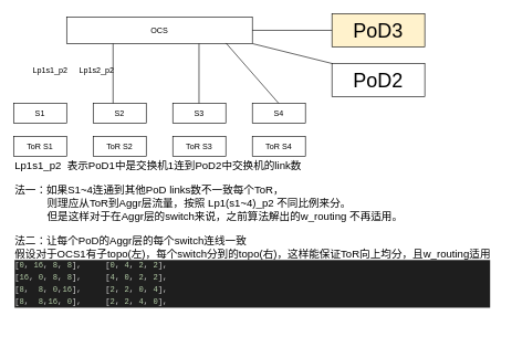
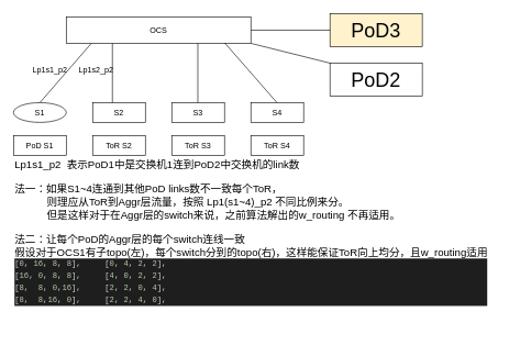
  <mxCell id="0" />
  <mxCell id="1" parent="0" />
- <mxCell id="2" value="S1" style="rounded=0;whiteSpace=wrap;html=1;" vertex="1" parent="1"><mxGeometry x="20" y="155" width="80" height="30" as="geometry" /></mxCell>
+ <mxCell id="2" value="S1" style="ellipse;whiteSpace=wrap;html=1;" vertex="1" parent="1"><mxGeometry x="20" y="155" width="80" height="30" as="geometry" /></mxCell>
  <mxCell id="3" value="S2" style="rounded=0;whiteSpace=wrap;html=1;" vertex="1" parent="1"><mxGeometry x="140" y="155" width="80" height="30" as="geometry" /></mxCell>
  <mxCell id="4" value="S3" style="rounded=0;whiteSpace=wrap;html=1;" vertex="1" parent="1"><mxGeometry x="260" y="155" width="80" height="30" as="geometry" /></mxCell>
  <mxCell id="5" value="S4" style="rounded=0;whiteSpace=wrap;html=1;" vertex="1" parent="1"><mxGeometry x="380" y="155" width="80" height="30" as="geometry" /></mxCell>
  <mxCell id="6" value="OCS" style="rounded=0;whiteSpace=wrap;html=1;" vertex="1" parent="1"><mxGeometry x="100" y="25" width="280" height="40" as="geometry" /></mxCell>
+ <mxCell id="7" value="" style="endArrow=none;html=1;entryX=0.136;entryY=1;entryDx=0;entryDy=0;entryPerimeter=0;exitX=0.5;exitY=0;exitDx=0;exitDy=0;" edge="1" parent="1" source="2" target="6"><mxGeometry width="50" height="50" relative="1" as="geometry"><mxPoint x="340" y="185" as="sourcePoint" /><mxPoint x="390" y="135" as="targetPoint" /></mxGeometry></mxCell>
  <mxCell id="8" value="&lt;font style=&quot;font-size: 30px&quot;&gt;PoD2&lt;/font&gt;" style="rounded=0;whiteSpace=wrap;html=1;" vertex="1" parent="1"><mxGeometry x="500" y="95" width="140" height="50" as="geometry" /></mxCell>
  <mxCell id="9" value="" style="endArrow=none;html=1;entryX=0;entryY=0;entryDx=0;entryDy=0;exitX=1;exitY=1;exitDx=0;exitDy=0;" edge="1" parent="1" source="6" target="8"><mxGeometry width="50" height="50" relative="1" as="geometry"><mxPoint x="340" y="185" as="sourcePoint" /><mxPoint x="390" y="135" as="targetPoint" /></mxGeometry></mxCell>
  <mxCell id="10" value="Lp1s1_p2" style="text;html=1;align=center;verticalAlign=middle;resizable=0;points=[];autosize=1;" vertex="1" parent="1"><mxGeometry x="40" y="95" width="70" height="20" as="geometry" /></mxCell>
  <mxCell id="11" value="" style="endArrow=none;html=1;entryX=0.25;entryY=1;entryDx=0;entryDy=0;exitX=0.5;exitY=0;exitDx=0;exitDy=0;" edge="1" parent="1" target="6"><mxGeometry width="50" height="50" relative="1" as="geometry"><mxPoint x="170" y="155" as="sourcePoint" /><mxPoint x="248.08" y="65" as="targetPoint" /></mxGeometry></mxCell>
  <mxCell id="12" value="Lp1s2_p2" style="text;html=1;align=center;verticalAlign=middle;resizable=0;points=[];autosize=1;" vertex="1" parent="1"><mxGeometry x="110" y="95" width="70" height="20" as="geometry" /></mxCell>
  <mxCell id="13" value="&lt;span style=&quot;color: rgba(0 , 0 , 0 , 0) ; font-family: monospace ; font-size: 0px&quot;&gt;%3CmxGraphModel%3E%3Croot%3E%3CmxCell%20id%3D%220%22%2F%3E%3CmxCell%20id%3D%221%22%20parent%3D%220%22%2F%3E%3CmxCell%20id%3D%222%22%20value%3D%22Ls1_p2%22%20style%3D%22text%3Bhtml%3D1%3Balign%3Dcenter%3BverticalAlign%3Dmiddle%3Bresizable%3D0%3Bpoints%3D%5B%5D%3Bautosize%3D1%3B%22%20vertex%3D%221%22%20parent%3D%221%22%3E%3CmxGeometry%20x%3D%2270%22%20y%3D%22110%22%20width%3D%2250%22%20height%3D%2220%22%20as%3D%22geometry%22%2F%3E%3C%2FmxCell%3E%3C%2Froot%3E%3C%2FmxGraphModel%3E&lt;/span&gt;" style="text;html=1;align=center;verticalAlign=middle;resizable=0;points=[];autosize=1;" vertex="1" parent="1"><mxGeometry x="59" y="210" width="20" height="20" as="geometry" /></mxCell>
  <mxCell id="14" value="&lt;font style=&quot;font-size: 16px&quot;&gt;Lp1s1_p2&amp;nbsp; 表示PoD1中是交换机1连到PoD2中交换机的link数&lt;br&gt;&lt;br&gt;法一：如果S1~4连通到其他PoD links数不一致每个ToR，&lt;br&gt;&amp;nbsp; &amp;nbsp; &amp;nbsp; &amp;nbsp; &amp;nbsp; &amp;nbsp;则理应从ToR到Aggr层流量，按照&amp;nbsp;&lt;span style=&quot;text-align: center&quot;&gt;Lp1(s1~4)_p2 不同比例来分。 &lt;br&gt;&amp;nbsp; &amp;nbsp; &amp;nbsp; &amp;nbsp; &amp;nbsp; &amp;nbsp;但是这样对于在Aggr层的switch来说，之前算法解出的w_routing 不再适用。&lt;br&gt;&lt;/span&gt;&lt;br&gt;法二：让每个PoD的Aggr层的每个switch连线一致&lt;br&gt;假设对于OCS1有子topo(左)，每个switch分到的topo(右)，这样能保证ToR向上均分，且w_routing适用&lt;br&gt;&lt;div style=&quot;background-color: rgb(30 , 30 , 30) ; font-family: &amp;#34;menlo&amp;#34; , &amp;#34;monaco&amp;#34; , &amp;#34;courier new&amp;#34; , monospace ; font-size: 12px ; line-height: 18px&quot;&gt;&lt;div&gt;&lt;font color=&quot;#d4d4d4&quot;&gt;        [&lt;/font&gt;&lt;span style=&quot;color: rgb(181 , 206 , 168)&quot;&gt;0&lt;/span&gt;&lt;font color=&quot;#d4d4d4&quot;&gt;,&amp;nbsp;&lt;/font&gt;&lt;font color=&quot;#b5cea8&quot;&gt;16&lt;/font&gt;&lt;font color=&quot;#d4d4d4&quot;&gt;, &lt;/font&gt;&lt;font color=&quot;#b5cea8&quot;&gt;8&lt;/font&gt;&lt;font color=&quot;#d4d4d4&quot;&gt;, &lt;/font&gt;&lt;font color=&quot;#b5cea8&quot;&gt;8&lt;/font&gt;&lt;font color=&quot;#d4d4d4&quot;&gt;],&amp;nbsp; &amp;nbsp; &amp;nbsp;[&lt;/font&gt;&lt;span style=&quot;color: rgb(181 , 206 , 168)&quot;&gt;0&lt;/span&gt;&lt;font color=&quot;#d4d4d4&quot;&gt;,&amp;nbsp;&lt;/font&gt;&lt;span style=&quot;color: rgb(181 , 206 , 168)&quot;&gt;4&lt;/span&gt;&lt;font color=&quot;#d4d4d4&quot;&gt;,&amp;nbsp;&lt;/font&gt;&lt;span style=&quot;color: rgb(181 , 206 , 168)&quot;&gt;2&lt;/span&gt;&lt;font color=&quot;#d4d4d4&quot;&gt;,&amp;nbsp;&lt;/font&gt;&lt;span style=&quot;color: rgb(181 , 206 , 168)&quot;&gt;2&lt;/span&gt;&lt;font color=&quot;#d4d4d4&quot;&gt;],&lt;/font&gt;&lt;/div&gt;&lt;div&gt;&lt;span style=&quot;color: rgb(212 , 212 , 212)&quot;&gt;        [&lt;/span&gt;&lt;font color=&quot;#b5cea8&quot;&gt;16&lt;/font&gt;&lt;font color=&quot;#d4d4d4&quot;&gt;, &lt;/font&gt;&lt;span style=&quot;color: rgb(181 , 206 , 168)&quot;&gt;0&lt;/span&gt;&lt;font color=&quot;#d4d4d4&quot;&gt;, &lt;/font&gt;&lt;font color=&quot;#b5cea8&quot;&gt;8&lt;/font&gt;&lt;font color=&quot;#d4d4d4&quot;&gt;, &lt;/font&gt;&lt;font color=&quot;#b5cea8&quot;&gt;8&lt;/font&gt;&lt;font color=&quot;#d4d4d4&quot;&gt;],&amp;nbsp; &amp;nbsp; &amp;nbsp;[&lt;/font&gt;&lt;font color=&quot;#b5cea8&quot;&gt;4&lt;/font&gt;&lt;font color=&quot;#d4d4d4&quot;&gt;, &lt;/font&gt;&lt;font color=&quot;#b5cea8&quot;&gt;0&lt;/font&gt;&lt;font color=&quot;#d4d4d4&quot;&gt;,&amp;nbsp;&lt;/font&gt;&lt;span style=&quot;color: rgb(181 , 206 , 168)&quot;&gt;2&lt;/span&gt;&lt;font color=&quot;#d4d4d4&quot;&gt;,&amp;nbsp;&lt;/font&gt;&lt;span style=&quot;color: rgb(181 , 206 , 168)&quot;&gt;2&lt;/span&gt;&lt;font color=&quot;#d4d4d4&quot;&gt;],&lt;/font&gt;&lt;/div&gt;&lt;div&gt;&lt;span style=&quot;color: rgb(212 , 212 , 212)&quot;&gt;        [&lt;/span&gt;&lt;font color=&quot;#b5cea8&quot;&gt;8&lt;/font&gt;&lt;font color=&quot;#d4d4d4&quot;&gt;,&amp;nbsp;&amp;nbsp;&lt;/font&gt;&lt;font color=&quot;#b5cea8&quot;&gt;8&lt;/font&gt;&lt;font color=&quot;#d4d4d4&quot;&gt;, &lt;/font&gt;&lt;span style=&quot;color: rgb(181 , 206 , 168)&quot;&gt;0&lt;/span&gt;&lt;font color=&quot;#d4d4d4&quot;&gt;,&lt;/font&gt;&lt;font color=&quot;#b5cea8&quot;&gt;16&lt;/font&gt;&lt;font color=&quot;#d4d4d4&quot;&gt;],&amp;nbsp; &amp;nbsp; &amp;nbsp;[&lt;/font&gt;&lt;font color=&quot;#b5cea8&quot;&gt;2&lt;/font&gt;&lt;font color=&quot;#d4d4d4&quot;&gt;, &lt;/font&gt;&lt;font color=&quot;#b5cea8&quot;&gt;2&lt;/font&gt;&lt;font color=&quot;#d4d4d4&quot;&gt;, &lt;/font&gt;&lt;font color=&quot;#b5cea8&quot;&gt;0&lt;/font&gt;&lt;font color=&quot;#d4d4d4&quot;&gt;, &lt;/font&gt;&lt;font color=&quot;#b5cea8&quot;&gt;4&lt;/font&gt;&lt;font color=&quot;#d4d4d4&quot;&gt;],&lt;/font&gt;&lt;/div&gt;&lt;div&gt;&lt;span style=&quot;color: rgb(212 , 212 , 212)&quot;&gt;        [&lt;/span&gt;&lt;font color=&quot;#b5cea8&quot;&gt;8&lt;/font&gt;&lt;font color=&quot;#d4d4d4&quot;&gt;,&amp;nbsp;&amp;nbsp;&lt;/font&gt;&lt;font color=&quot;#b5cea8&quot;&gt;8&lt;/font&gt;&lt;font color=&quot;#d4d4d4&quot;&gt;,&lt;/font&gt;&lt;font color=&quot;#b5cea8&quot;&gt;16&lt;/font&gt;&lt;font color=&quot;#d4d4d4&quot;&gt;, &lt;/font&gt;&lt;span style=&quot;color: rgb(181 , 206 , 168)&quot;&gt;0&lt;/span&gt;&lt;font color=&quot;#d4d4d4&quot;&gt;],&amp;nbsp; &amp;nbsp; &amp;nbsp;[&lt;/font&gt;&lt;font color=&quot;#b5cea8&quot;&gt;2&lt;/font&gt;&lt;font color=&quot;#d4d4d4&quot;&gt;, &lt;/font&gt;&lt;font color=&quot;#b5cea8&quot;&gt;2&lt;/font&gt;&lt;font color=&quot;#d4d4d4&quot;&gt;, &lt;/font&gt;&lt;font color=&quot;#b5cea8&quot;&gt;4&lt;/font&gt;&lt;font color=&quot;#d4d4d4&quot;&gt;, &lt;/font&gt;&lt;font color=&quot;#b5cea8&quot;&gt;0&lt;/font&gt;&lt;font color=&quot;#d4d4d4&quot;&gt;],&lt;/font&gt;&lt;/div&gt;&lt;/div&gt;&lt;br&gt;&lt;br&gt;&lt;br&gt;&lt;/font&gt;" style="text;html=1;align=left;verticalAlign=middle;resizable=0;points=[];autosize=1;" vertex="1" parent="1"><mxGeometry x="20" y="260" width="730" height="240" as="geometry" /></mxCell>
  <mxCell id="15" value="" style="endArrow=none;html=1;entryX=0.25;entryY=1;entryDx=0;entryDy=0;exitX=0.5;exitY=0;exitDx=0;exitDy=0;" edge="1" parent="1"><mxGeometry width="50" height="50" relative="1" as="geometry"><mxPoint x="299.58" y="155" as="sourcePoint" /><mxPoint x="299.58" y="65" as="targetPoint" /></mxGeometry></mxCell>
  <mxCell id="16" value="" style="endArrow=none;html=1;entryX=0.858;entryY=0.979;entryDx=0;entryDy=0;exitX=0.5;exitY=0;exitDx=0;exitDy=0;entryPerimeter=0;" edge="1" parent="1" target="6"><mxGeometry width="50" height="50" relative="1" as="geometry"><mxPoint x="419.58" y="155" as="sourcePoint" /><mxPoint x="419.58" y="65" as="targetPoint" /></mxGeometry></mxCell>
- <mxCell id="17" value="ToR S1" style="rounded=0;whiteSpace=wrap;html=1;" vertex="1" parent="1"><mxGeometry x="20" y="205" width="80" height="30" as="geometry" /></mxCell>
+ <mxCell id="17" value="PoD S1" style="rounded=0;whiteSpace=wrap;html=1;" vertex="1" parent="1"><mxGeometry x="20" y="205" width="80" height="30" as="geometry" /></mxCell>
  <mxCell id="18" value="ToR S2" style="rounded=0;whiteSpace=wrap;html=1;" vertex="1" parent="1"><mxGeometry x="140" y="205" width="80" height="30" as="geometry" /></mxCell>
  <mxCell id="19" value="ToR S3" style="rounded=0;whiteSpace=wrap;html=1;" vertex="1" parent="1"><mxGeometry x="260" y="205" width="80" height="30" as="geometry" /></mxCell>
  <mxCell id="20" value="ToR S4" style="rounded=0;whiteSpace=wrap;html=1;" vertex="1" parent="1"><mxGeometry x="380" y="205" width="80" height="30" as="geometry" /></mxCell>
  <mxCell id="21" value="&lt;font style=&quot;font-size: 30px&quot;&gt;PoD3&lt;/font&gt;" style="rounded=0;whiteSpace=wrap;html=1;fillColor=#fff2cc;" vertex="1" parent="1"><mxGeometry x="500" y="20" width="140" height="50" as="geometry" /></mxCell>
  <mxCell id="22" value="" style="endArrow=none;html=1;entryX=0;entryY=0.5;entryDx=0;entryDy=0;exitX=1;exitY=0.5;exitDx=0;exitDy=0;" edge="1" parent="1" source="6" target="21"><mxGeometry width="50" height="50" relative="1" as="geometry"><mxPoint x="390" y="75" as="sourcePoint" /><mxPoint x="510" y="105" as="targetPoint" /></mxGeometry></mxCell>
